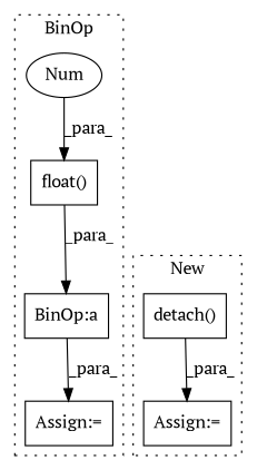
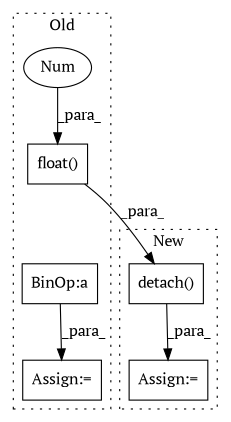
  digraph {
    fontname="PT Serif"
    node [a=75 fontname="PT Serif" l=3 shape=box]
    edge [fontname="PT Serif"]
    n1 [l=16 label="float()" s=6763]
    n2 [a=82 label="BinOp:a" s=6760]
    n3 [a=76 label=Num s=6757 shape=ellipse]
    n4 [a=68 label="Assign:=" s=6746]
    n5 [l=33 label="detach()" s=7027]
    n6 [a=68 l=4 label="Assign:=" s=7023]
    subgraph cluster_1 {
-     label=BinOp
+     label=Old
      style=dotted
      n1
      n2
      n3
      n4
    }
    subgraph cluster_2 {
      label=New
      style=dotted
      n5
      n6
    }
-   n1 -> n2 [label=_para_]
+   n1 -> n5 [label=_para_]
    n2 -> n4 [label=_para_]
    n3 -> n1 [label=_para_]
    n5 -> n6 [label=_para_]
  }
